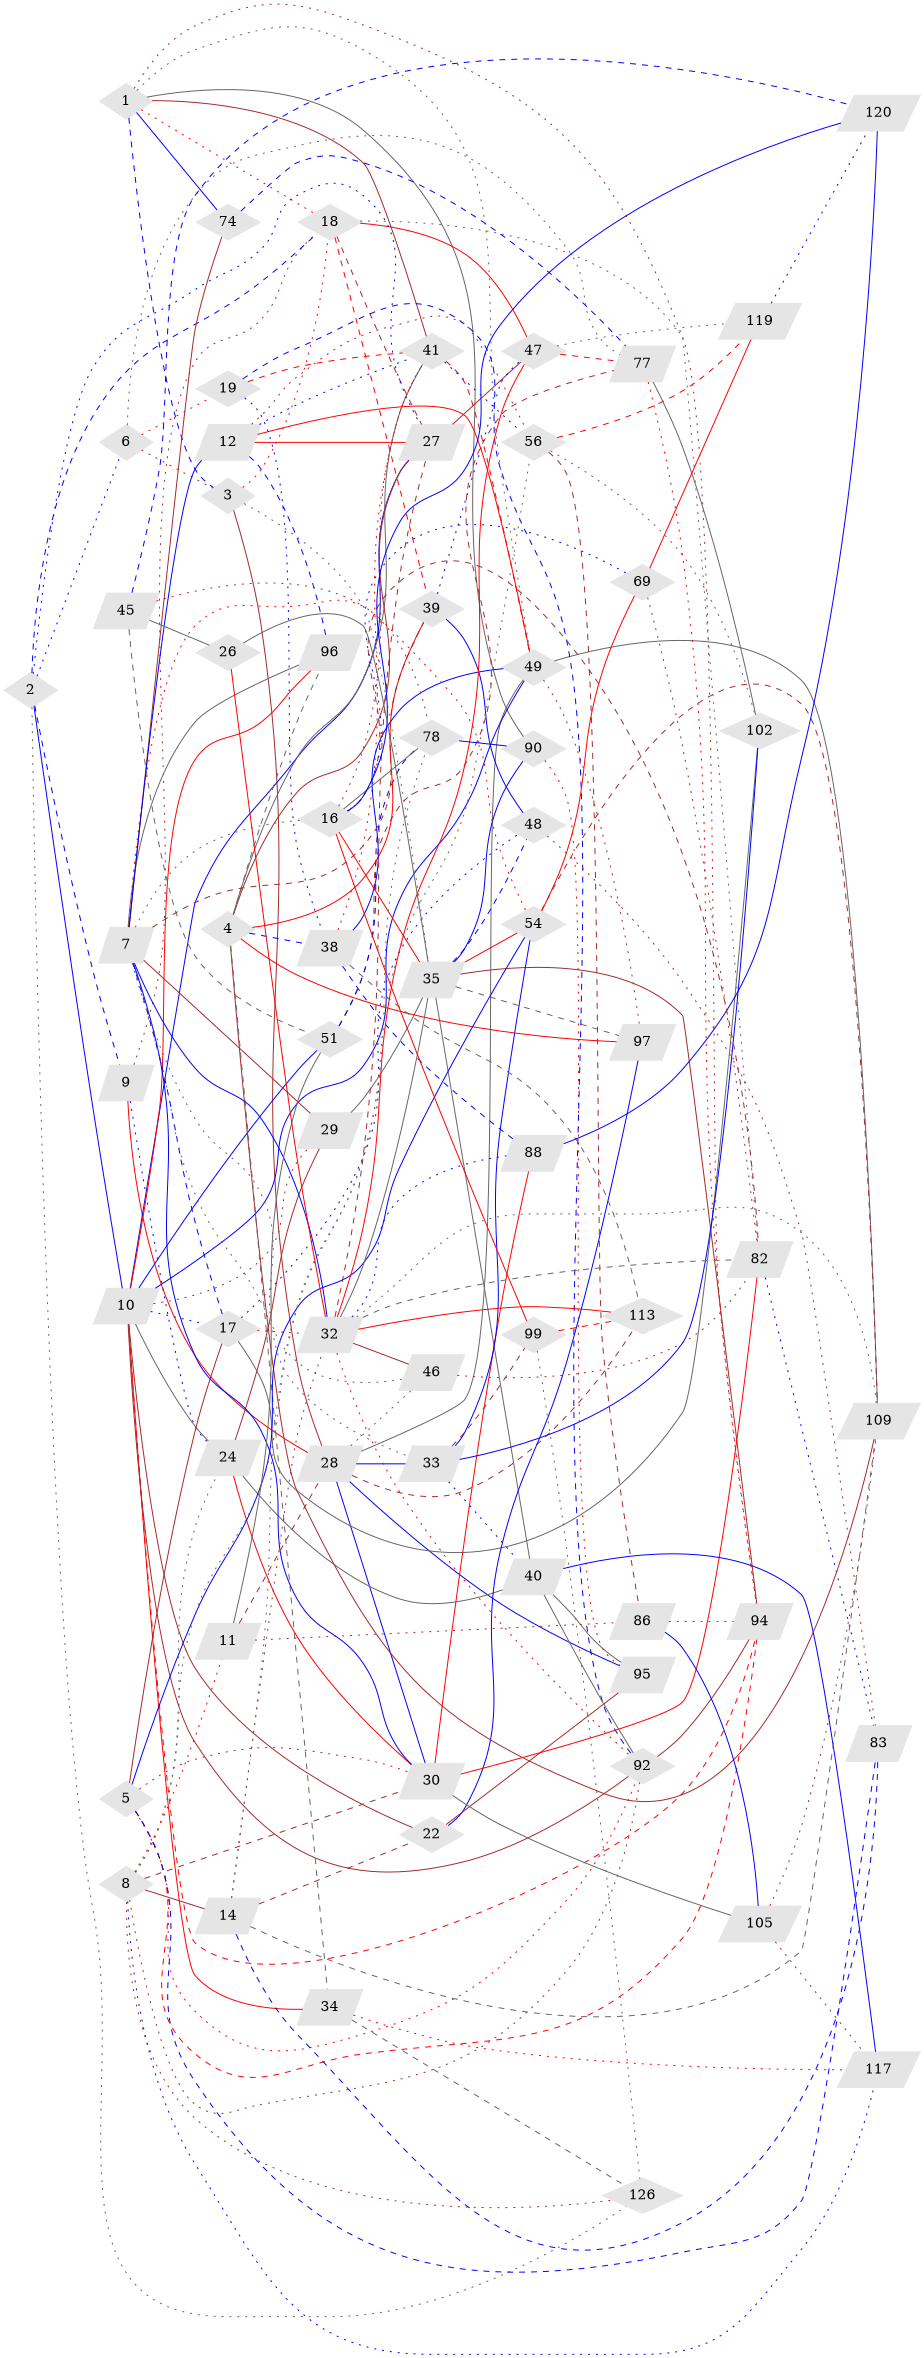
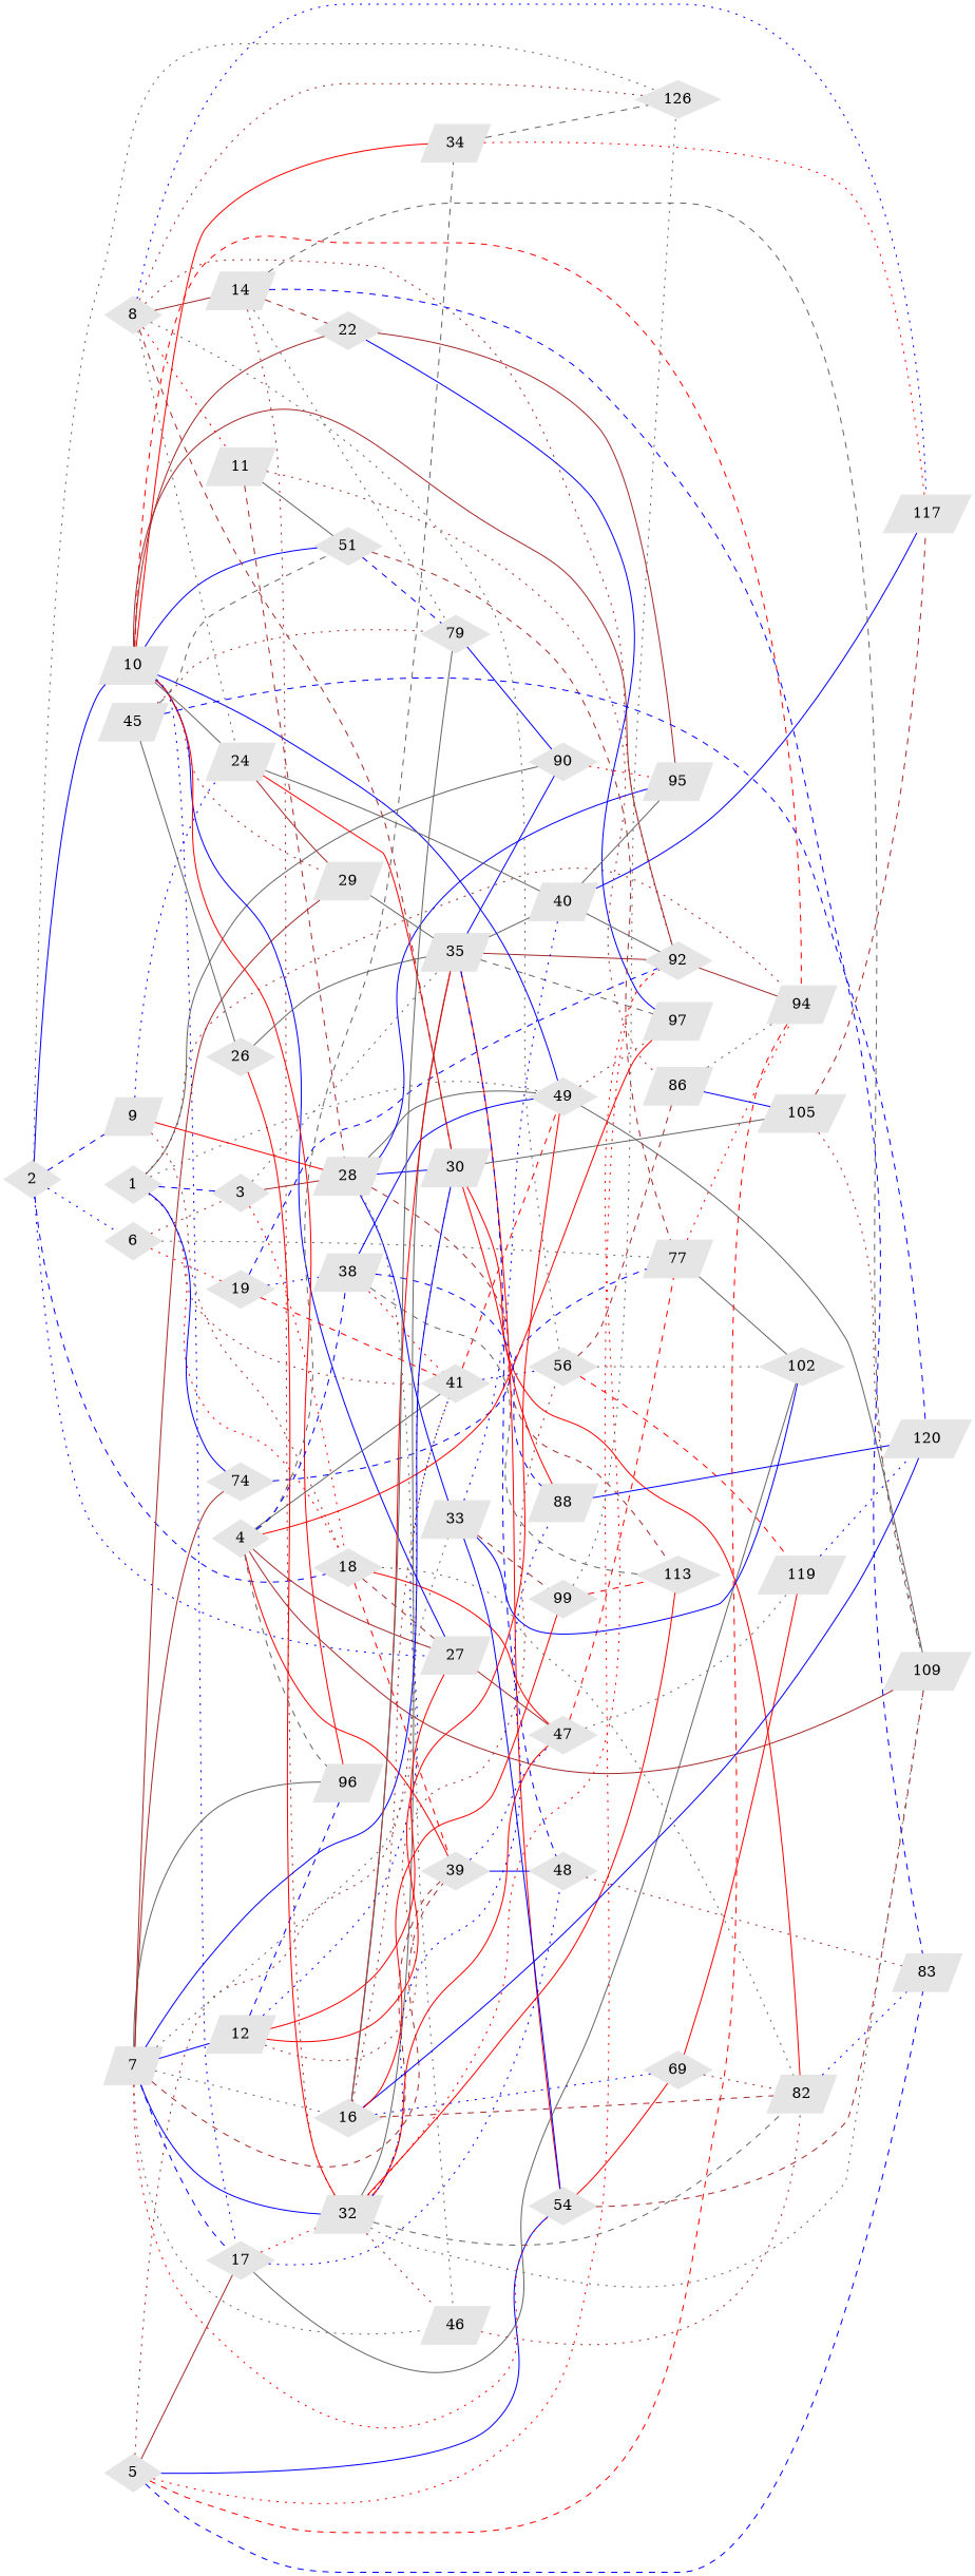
  graph {
    rankdir=LR
    node [color=gray90 shape=parallelogram style=filled]
    edge [color=blue style=solid]
    1 [shape=diamond super="+23"]
    3 [shape=diamond]
    18 [shape=diamond super="+98+31"]
    41 [shape=diamond super="+50+42"]
    49 [shape=diamond super="+75"]
    74 [shape=diamond]
    90 [shape=diamond]
    94 [super="+100"]
    28 [super="+78+52+111"]
    35 [super="+127+104+110"]
    27 [super="+112"]
    39 [shape=diamond super="+63"]
    82 [super="+91"]
    47 [shape=diamond super="+64"]
    56 [shape=diamond super="+101"]
    97
    109 [super="+125"]
    77 [super="+103"]
    95
    2 [shape=diamond super="+20"]
    6 [shape=diamond]
    9
    10 [super="+59+43"]
    126 [shape=diamond]
    19 [shape=diamond]
    24 [super="+67"]
    34
    96
    17 [shape=diamond super="+53"]
    92 [shape=diamond super="+123+118"]
    29
    22 [shape=diamond]
    51 [shape=diamond super="+114"]
    30 [super="+66+62"]
    33 [super="+37"]
    46
    113 [shape=diamond]
    54 [shape=diamond super="+81"]
    48 [shape=diamond]
    40 [super="+76"]
    4 [shape=diamond super="+25+85"]
    38 [super="+65"]
    117
    88
    5 [shape=diamond super="+13"]
    83
    32 [super="+60+45+36"]
    102 [shape=diamond]
    105
    69 [shape=diamond]
    7 [super="+121+57+55"]
    12 [super="+107"]
    16 [shape=diamond super="+21"]
-   79 [shape=diamond super="+89+84" label=78]
+   79 [shape=diamond super="+89+84"]
    120
    99 [shape=diamond]
    8 [shape=diamond super="+71+58"]
    11
    14 [super="+61"]
    86
    119
    n62 [label=45 super="+80"]
    26 [shape=diamond]
    1 -- 3 [style=dashed]
    1 -- 18 [color=red style=dotted]
-   1 -- 41 [color=brown]
+   1 -- 41 [color=brown style=dotted]
    1 -- 49 [color=gray40 style=dotted]
    1 -- 74
    1 -- 90 [color=gray40]
    1 -- 94 [color=brown style=dotted]
    3 -- 18 [color=red style=dotted]
    3 -- 28 [color=brown]
    3 -- 35 [color=gray40 style=dotted]
    18 -- 27 [color=brown style=dashed]
    18 -- 39 [color=red style=dashed]
    18 -- 82 [color=gray40 style=dotted]
    18 -- 47 [color=red]
    41 -- 49 [color=red style=dashed]
    41 -- 56 [style=dotted]
    49 -- 97 [color=brown style=dotted]
    49 -- 109 [color=gray40]
    74 -- 77 [style=dashed]
    90 -- 95 [color=red style=dotted]
    28 -- 49 [color=gray40]
    28 -- 95
    28 -- 30
    28 -- 33
    28 -- 46 [color=gray40 style=dotted]
    28 -- 113 [color=brown style=dashed]
    35 -- 90
    35 -- 97 [color=gray40 style=dashed]
-   35 -- 94 [color=brown]
+   35 -- 92 [color=brown]
    35 -- 54 [color=red]
    35 -- 48 [style=dashed]
    35 -- 40 [color=gray40]
    27 -- 47 [color=brown]
    39 -- 47 [style=dotted]
    39 -- 48
    82 -- 83 [style=dotted]
    47 -- 77 [color=red style=dashed]
    47 -- 119 [color=gray40 style=dotted]
    56 -- 102 [color=gray40 style=dotted]
    56 -- 86 [color=brown style=dashed]
    56 -- 119 [color=red style=dashed]
    77 -- 94 [color=red style=dotted]
    77 -- 102 [color=gray40]
    2 -- 18 [style=dashed]
    2 -- 27 [style=dotted]
    2 -- 6 [style=dotted]
    2 -- 9 [style=dashed]
    2 -- 10
    2 -- 126 [color=gray40 style=dotted]
    6 -- 3 [color=brown style=dotted]
    6 -- 77 [color=gray40 style=dotted]
    6 -- 19 [color=red style=dotted]
    9 -- 18 [color=brown style=dotted]
    9 -- 28 [color=red]
    9 -- 24 [style=dotted]
    10 -- 49
    10 -- 94 [color=red style=dashed]
    10 -- 27
    10 -- 24 [color=gray40]
    10 -- 34 [color=red]
    10 -- 96 [color=red]
    10 -- 17 [style=dotted]
    10 -- 92 [color=brown]
    10 -- 29 [color=brown style=dotted]
    10 -- 22 [color=brown]
    10 -- 51
    19 -- 41 [color=red style=dashed]
    19 -- 92 [style=dashed]
    19 -- 38 [style=dotted]
    24 -- 29 [color=brown]
    24 -- 30 [color=red]
    24 -- 40 [color=gray40]
    34 -- 126 [color=gray40 style=dashed]
    34 -- 117 [color=red style=dotted]
    17 -- 48 [style=dotted]
    17 -- 32 [color=red style=dotted]
    17 -- 102 [color=gray40]
    92 -- 94 [color=brown]
    29 -- 35 [color=gray40]
    22 -- 97
    22 -- 95 [color=brown]
    51 -- 77 [color=brown style=dashed]
    51 -- 79 [style=dashed weight=2]
    30 -- 82 [color=red]
    30 -- 88 [color=red]
    30 -- 105 [color=gray40]
    33 -- 54
    33 -- 40 [style=dotted]
    33 -- 102
    33 -- 99 [color=brown style=dashed]
    46 -- 82 [color=brown style=dotted]
    54 -- 109 [color=brown style=dashed]
    54 -- 69 [color=red]
    48 -- 83 [color=brown style=dotted]
    40 -- 95 [color=gray40]
    40 -- 92 [color=gray40]
    40 -- 117
    4 -- 41 [color=gray40]
    4 -- 27 [color=brown]
    4 -- 39 [color=red]
    4 -- 97 [color=red]
    4 -- 109 [color=brown]
    4 -- 34 [color=gray40 style=dashed]
    4 -- 96 [color=gray40 style=dashed]
    4 -- 38 [style=dashed]
    38 -- 41 [color=red style=dotted]
    38 -- 49
    38 -- 113 [color=gray40 style=dashed]
    38 -- 88 [style=dashed]
    88 -- 120
    5 -- 94 [color=red style=dashed]
    5 -- 17 [color=brown]
    5 -- 92 [color=red style=dotted]
    5 -- 30 [color=brown style=dotted]
    5 -- 54
    5 -- 83 [style=dashed]
    32 -- 35 [color=gray40 weight=2]
-   32 -- 27 [color=brown style=dashed]
+   32 -- 39 [color=brown style=dashed]
    32 -- 82 [color=gray40 style=dashed]
    32 -- 47 [color=red]
    32 -- 109 [color=gray40 style=dotted]
    32 -- 92 [color=red style=dotted]
-   32 -- 46 [color=brown]
+   32 -- 46 [color=brown style=dotted]
    32 -- 113 [color=red]
    32 -- 88 [style=dotted]
    105 -- 109 [color=brown style=dotted]
-   105 -- 117 [color=brown style=dotted]
+   105 -- 117 [color=brown style=dashed]
    69 -- 82 [color=brown style=dotted]
    69 -- 119 [color=red]
    7 -- 74 [color=brown]
    7 -- 39 [color=brown style=dashed]
    7 -- 96 [color=gray40]
    7 -- 17 [style=dashed]
    7 -- 29 [color=brown]
    7 -- 30
    7 -- 33 [color=gray40 style=dotted]
    7 -- 46 [color=gray40 style=dotted]
    7 -- 54 [color=red style=dotted]
    7 -- 32
    7 -- 12
    7 -- 16 [color=gray40 style=dotted]
    12 -- 41 [style=dotted]
    12 -- 49 [color=red]
    12 -- 27 [color=red]
    12 -- 56 [color=brown style=dotted]
    12 -- 96 [style=dashed]
    16 -- 41 [color=brown style=dotted]
    16 -- 35 [color=red]
    16 -- 82 [color=brown style=dashed weight=2]
    16 -- 69 [style=dotted]
    16 -- 79 [color=gray40 weight=2]
    16 -- 120
    16 -- 99 [color=red]
    79 -- 90
    99 -- 126 [color=gray40 style=dotted]
    99 -- 113 [color=red style=dashed]
    8 -- 56 [color=gray40 style=dotted]
    8 -- 126 [color=brown style=dotted]
    8 -- 24 [color=gray40 style=dotted]
    8 -- 92 [color=brown style=dotted]
    8 -- 30 [color=brown style=dashed]
    8 -- 117 [style=dotted]
    8 -- 11 [color=red style=dotted]
    8 -- 14 [color=brown]
    11 -- 28 [color=brown style=dashed]
    11 -- 51 [color=gray40]
    11 -- 86 [color=brown style=dotted]
    14 -- 109 [color=gray40 style=dashed]
    14 -- 22 [color=brown style=dashed]
    14 -- 83 [style=dashed]
    14 -- 32 [color=brown style=dotted]
    14 -- 79 [color=gray40 style=dotted]
    86 -- 94 [color=gray40 style=dotted]
    86 -- 105
    119 -- 120 [style=dotted]
    n62 -- 51 [color=gray40 style=dashed]
    n62 -- 79 [color=brown style=dotted weight=2]
    n62 -- 120 [style=dashed]
    n62 -- 26 [color=gray40 weight=2]
    26 -- 35 [color=gray40]
    26 -- 32 [color=red]
  }
